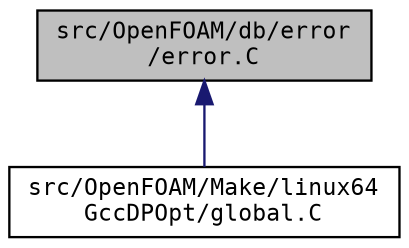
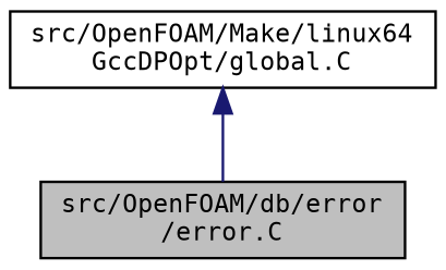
  digraph {
    fontname="DejaVu Sans Mono"
    node [color=black fontname="DejaVu Sans Mono" fontsize=10 shape=record]
    n1 [fillcolor=grey75 fontcolor=black height=0.2 label="src/OpenFOAM/db/error\l/error.C" style=filled width=0.4]
    n2 [height=0.2 label="src/OpenFOAM/Make/linux64\lGccDPOpt/global.C" width=0.4]
-   n1 -> n2 [color=midnightblue dir=back fontname="DejaVu Sans Mono" fontsize=10 labelfontname=FreeSans labelfontsize=10 style=solid]
+   n2 -> n1 [color=midnightblue dir=back fontname="DejaVu Sans Mono" fontsize=10 labelfontname=FreeSans labelfontsize=10 style=solid]
  }
